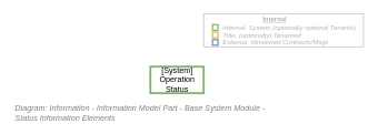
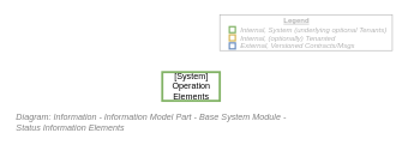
  <mxCell id="0" />
  <mxCell id="1" value="Diagram/ERD" style="" parent="0" />
- <mxCell id="2" value="[System]&lt;br&gt;Operation &lt;br&gt;Status" style="html=1;strokeColor=#82b366;fillColor=none;fontSize=12;strokeWidth=3;" vertex="1" parent="1"><mxGeometry x="225" y="100" width="80" height="40" as="geometry" /></mxCell>
+ <mxCell id="2" value="[System]&lt;br&gt;Operation &lt;br&gt;Elements" style="html=1;strokeColor=#82b366;fillColor=none;fontSize=12;strokeWidth=3;" vertex="1" parent="1"><mxGeometry x="225" y="100" width="80" height="40" as="geometry" /></mxCell>
  <mxCell id="3" value="Context/Legend" parent="0" />
  <mxCell id="4" value="" style="rounded=0;whiteSpace=wrap;html=1;fontSize=10;align=left;container=1;collapsible=0;fontColor=#B3B3B3;strokeColor=#B3B3B3;" vertex="1" parent="3"><mxGeometry x="305" y="20" width="240" height="50" as="geometry" /></mxCell>
  <mxCell id="5" value="" style="whiteSpace=wrap;html=1;aspect=fixed;fillColor=none;strokeColor=#82b366;fontSize=10;align=left;fontStyle=2;strokeWidth=2;" vertex="1" parent="4"><mxGeometry x="13.294" y="16.667" width="8.333" height="8.333" as="geometry" /></mxCell>
  <mxCell id="6" value="" style="whiteSpace=wrap;html=1;aspect=fixed;fillColor=none;strokeColor=#d6b656;fontSize=10;align=left;fontStyle=2;strokeWidth=2;" vertex="1" parent="4"><mxGeometry x="13.294" y="28" width="8.333" height="8.333" as="geometry" /></mxCell>
  <mxCell id="7" value="" style="whiteSpace=wrap;html=1;aspect=fixed;fillColor=none;strokeColor=#6c8ebf;fontSize=10;align=left;fontStyle=2;strokeWidth=2;" vertex="1" parent="4"><mxGeometry x="13.294" y="39.333" width="8.333" height="8.333" as="geometry" /></mxCell>
- <mxCell id="8" value="Internal, System (optionally optional Tenants)&amp;nbsp;" style="text;html=1;strokeColor=none;fillColor=none;align=left;verticalAlign=middle;whiteSpace=wrap;rounded=0;fontSize=10;fontStyle=2;fontColor=#B3B3B3;" vertex="1" parent="4"><mxGeometry x="26.595" y="16.667" width="213.405" height="8.333" as="geometry" /></mxCell>
- <mxCell id="9" value="Title, (optionally) Tenanted" style="text;html=1;strokeColor=none;fillColor=none;align=left;verticalAlign=middle;whiteSpace=wrap;rounded=0;fontSize=10;fontStyle=2;fontColor=#B3B3B3;" vertex="1" parent="4"><mxGeometry x="26.59" y="30" width="213.41" height="6.33" as="geometry" /></mxCell>
+ <mxCell id="8" value="Internal, System (underlying optional Tenants)&amp;nbsp;" style="text;html=1;strokeColor=none;fillColor=none;align=left;verticalAlign=middle;whiteSpace=wrap;rounded=0;fontSize=10;fontStyle=2;fontColor=#B3B3B3;" vertex="1" parent="4"><mxGeometry x="26.595" y="16.667" width="213.405" height="8.333" as="geometry" /></mxCell>
+ <mxCell id="9" value="Internal, (optionally) Tenanted" style="text;html=1;strokeColor=none;fillColor=none;align=left;verticalAlign=middle;whiteSpace=wrap;rounded=0;fontSize=10;fontStyle=2;fontColor=#B3B3B3;" vertex="1" parent="4"><mxGeometry x="26.59" y="30" width="213.41" height="6.33" as="geometry" /></mxCell>
  <mxCell id="10" value="External, Versioned Contracts/Msgs" style="text;html=1;strokeColor=none;fillColor=none;align=left;verticalAlign=middle;whiteSpace=wrap;rounded=0;fontSize=10;fontStyle=2;fontColor=#B3B3B3;" vertex="1" parent="4"><mxGeometry x="26.595" y="39.333" width="213.405" height="8.333" as="geometry" /></mxCell>
- <mxCell id="11" value="Internal" style="text;html=1;strokeColor=none;fillColor=none;align=center;verticalAlign=middle;whiteSpace=wrap;rounded=0;fontSize=10;fontStyle=5;fontColor=#B3B3B3;" vertex="1" parent="4"><mxGeometry x="26.589" width="159.534" height="16.667" as="geometry" /></mxCell>
+ <mxCell id="11" value="Legend" style="text;html=1;strokeColor=none;fillColor=none;align=center;verticalAlign=middle;whiteSpace=wrap;rounded=0;fontSize=10;fontStyle=5;fontColor=#B3B3B3;" vertex="1" parent="4"><mxGeometry x="26.589" width="159.534" height="16.667" as="geometry" /></mxCell>
  <mxCell id="12" value="Title/Diagram" parent="0" />
  <mxCell id="13" value="&lt;font style=&quot;font-size: 12px ; font-weight: normal&quot;&gt;&lt;i style=&quot;font-size: 12px;&quot;&gt;Diagram: Information - Information Model Part - Base System Module - &lt;br style=&quot;font-size: 12px;&quot;&gt;Status Information Elements&lt;/i&gt;&lt;/font&gt;" style="text;strokeColor=none;fillColor=none;html=1;fontSize=12;fontStyle=1;verticalAlign=middle;align=left;shadow=0;glass=0;comic=0;opacity=30;fontColor=#808080;" vertex="1" parent="12"><mxGeometry x="20" y="160" width="520" height="20" as="geometry" /></mxCell>
  <mxCell id="14" value="About" parent="0" />
